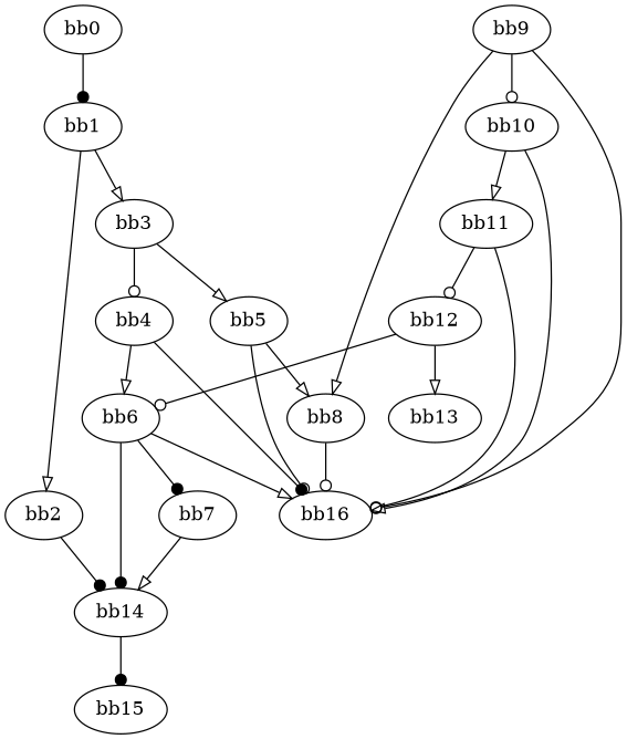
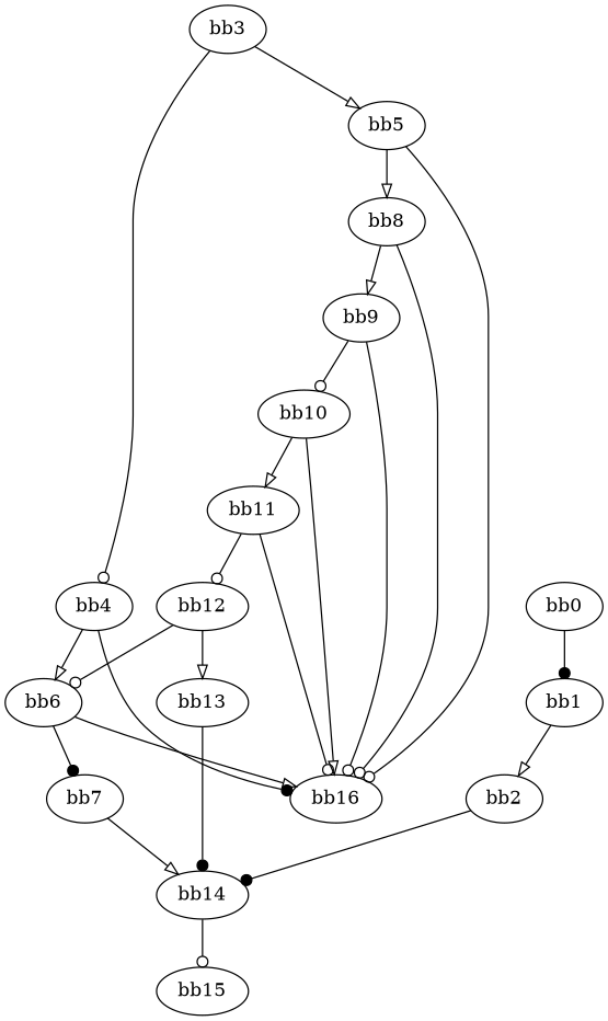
  digraph {
    edge [arrowhead=onormal]
    n1 [label="bb0\l"]
    n2 [label="bb1\l"]
    n3 [label="bb2\l"]
    n4 [label="bb3\l"]
    n5 [label="bb16\l"]
    n6 [label="bb14\l"]
    n7 [label="bb4\l"]
    n8 [label="bb5\l"]
    n9 [label="bb15\l"]
    n10 [label="bb6\l"]
    n11 [label="bb8\l"]
    n12 [label="bb7\l"]
    n13 [label="bb9\l"]
    n14 [label="bb10\l"]
    n15 [label="bb11\l"]
    n16 [label="bb12\l"]
    n17 [label="bb13\l"]
    n1 -> n2 [arrowhead=dot]
    n2 -> n3
-   n2 -> n4
    n3 -> n6 [arrowhead=dot]
    n4 -> n7 [arrowhead=odot]
    n4 -> n8
-   n6 -> n9 [arrowhead=dot]
+   n6 -> n9 [arrowhead=odot]
    n7 -> n5 [arrowhead=dot]
    n7 -> n10
    n8 -> n5 [arrowhead=odot]
    n8 -> n11
    n10 -> n5
    n10 -> n12 [arrowhead=dot]
    n11 -> n5 [arrowhead=odot]
-   n13 -> n11
+   n11 -> n13
    n12 -> n6
    n13 -> n5 [arrowhead=odot]
    n13 -> n14 [arrowhead=odot]
    n14 -> n5
    n14 -> n15
    n15 -> n5 [arrowhead=odot]
    n15 -> n16 [arrowhead=odot]
    n16 -> n10 [arrowhead=odot]
    n16 -> n17
-   n10 -> n6 [arrowhead=dot]
+   n17 -> n6 [arrowhead=dot]
  }
